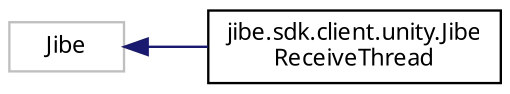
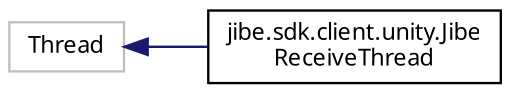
  digraph {
    rankdir=LR
    fontname="Noto Sans"
    node [fillcolor=white fontname="Noto Sans" fontsize=10 shape=record style=filled]
-   n1 [color=grey75 height=0.2 label=Jibe width=0.4]
+   n1 [color=grey75 height=0.2 label=Thread width=0.4]
    n2 [color=black height=0.2 label="jibe.sdk.client.unity.Jibe\lReceiveThread" width=0.4]
    n1 -> n2 [color=midnightblue dir=back fontname="Noto Sans" fontsize=10 labelfontname=Helvetica labelfontsize=10 style=solid]
  }
